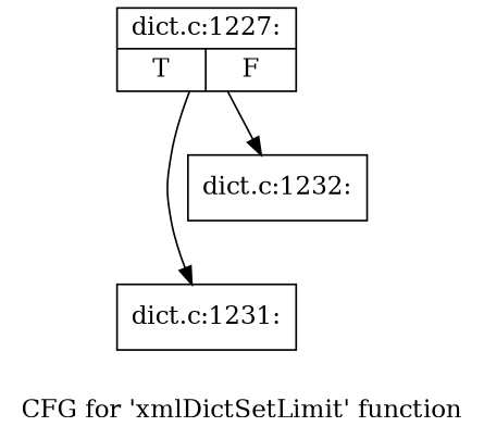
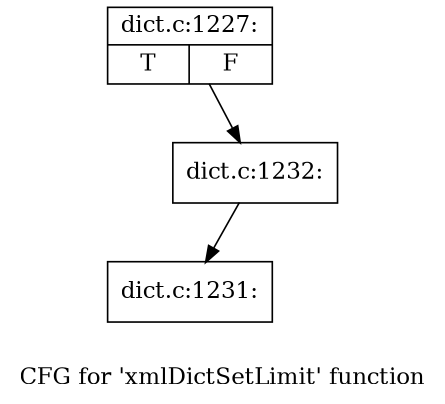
  digraph {
    label="CFG for 'xmlDictSetLimit' function"
    node [shape=record]
    n1 [label="{dict.c:1227:|{<s0>T|<s1>F}}"]
    n2 [label="{dict.c:1231:}"]
    n3 [label="{dict.c:1232:}"]
-   n1 -> n2
+   n3 -> n2
    n1 -> n3
  }
